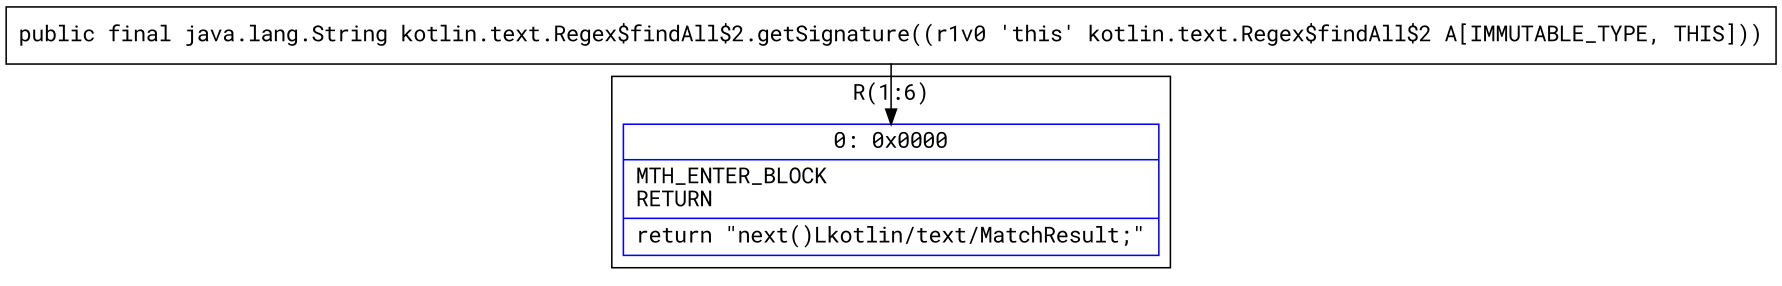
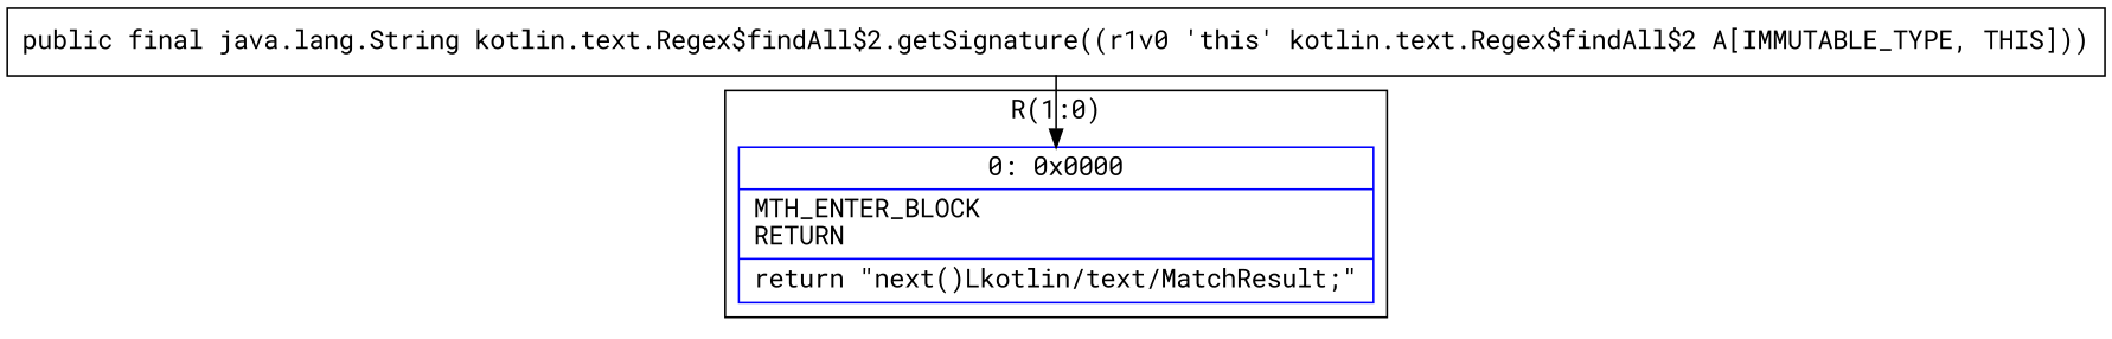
  digraph {
    fontname="Roboto Mono"
    node [shape=record fontname="Roboto Mono"]
    n1 [color=blue label="{0\:\ 0x0000|MTH_ENTER_BLOCK\lRETURN\l|return \"next()Lkotlin\/text\/MatchResult;\"\l}"]
    n2 [label="{public final java.lang.String kotlin.text.Regex$findAll$2.getSignature((r1v0 'this' kotlin.text.Regex$findAll$2 A[IMMUTABLE_TYPE, THIS])) }"]
    subgraph cluster_1 {
-     label="R(1:6)"
+     label="R(1:0)"
      n1
    }
    n2 -> n1 [fontname="Roboto Mono"]
  }
